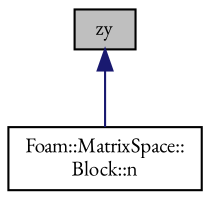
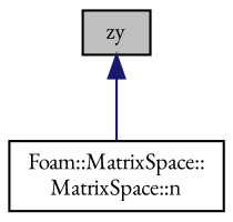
  digraph {
    rankdir=TB
    fontname="EB Garamond"
    node [color=black fontname="EB Garamond" fontsize=10 shape=record]
    n1 [fillcolor=grey75 fontcolor=black height=0.2 label=zy style=filled width=0.4]
-   n2 [height=0.2 label="Foam::MatrixSpace::\lBlock::n" width=0.4]
+   n2 [height=0.2 label="Foam::MatrixSpace::\lMatrixSpace::n" width=0.4]
    n1 -> n2 [color=midnightblue dir=back fontname="EB Garamond" fontsize=10 labelfontname=Helvetica labelfontsize=10 style=solid]
  }
